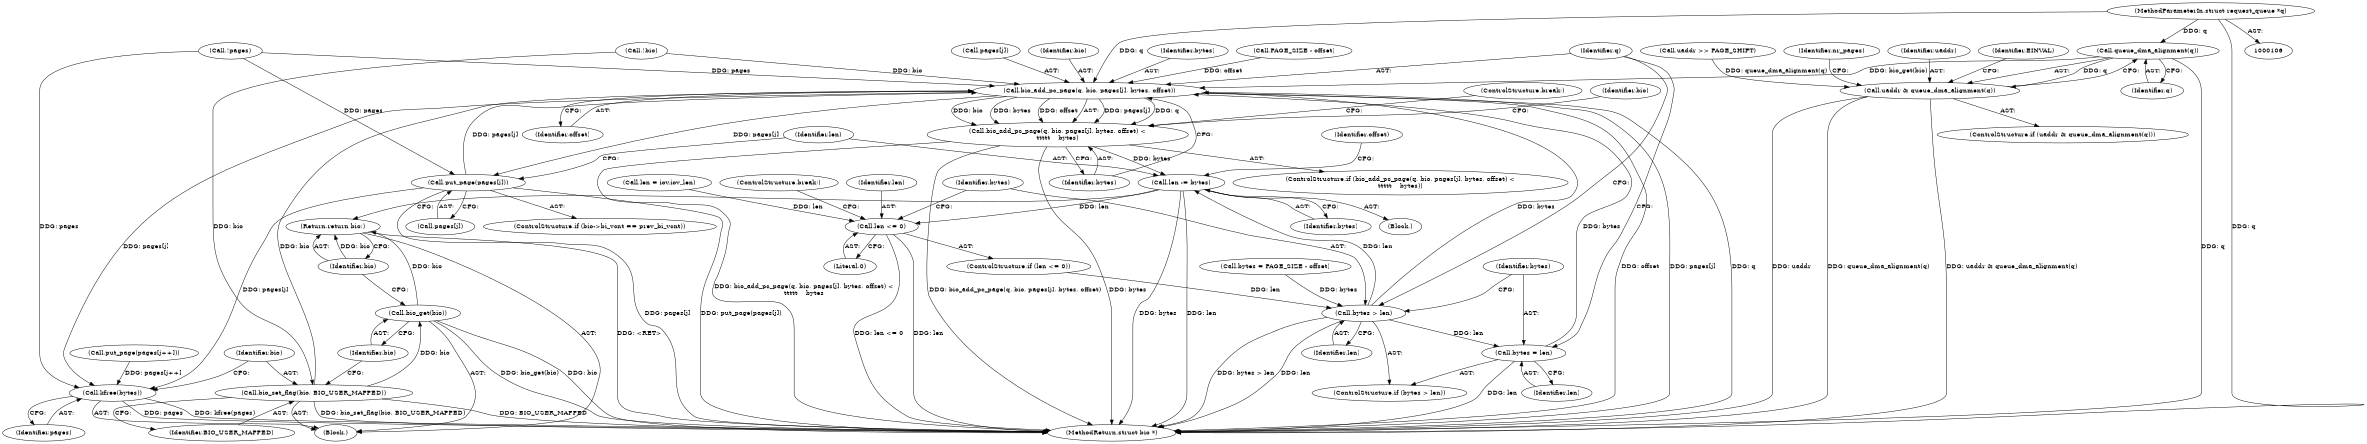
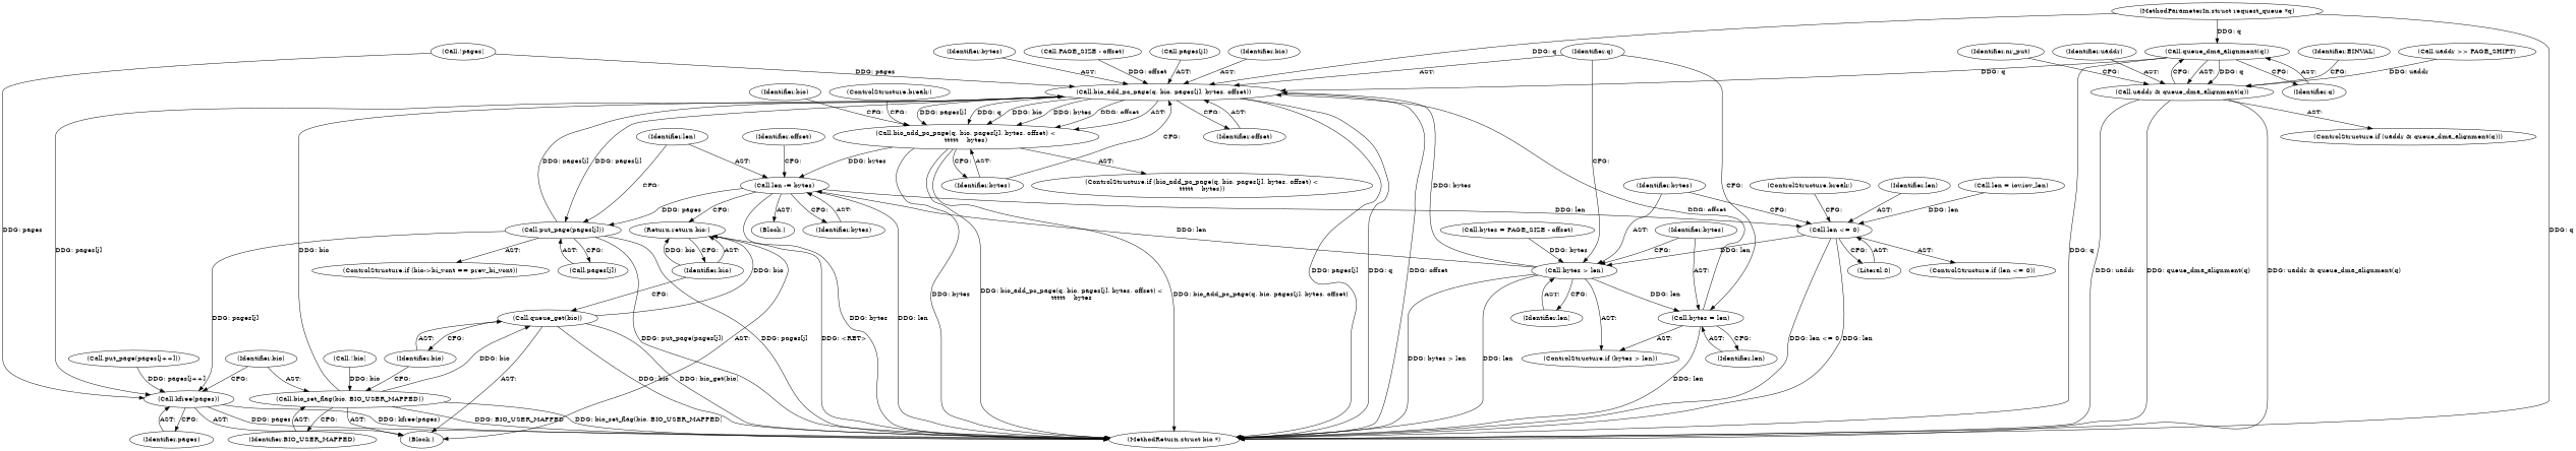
  digraph {
    n1 [label="(MethodParameterIn,struct request_queue *q)"]
    n2 [label="(Call,queue_dma_alignment(q))"]
    n3 [label="(Call,bio_add_pc_page(q, bio, pages[j], bytes, offset))"]
    n4 [label="(MethodReturn,struct bio *)"]
-   1000106
    n6 [label="(Call,uaddr & queue_dma_alignment(q))"]
    n7 [label="(Identifier,q)"]
    n8 [label="(Call,bio_add_pc_page(q, bio, pages[j], bytes, offset) <\n\t\t\t\t\t    bytes)"]
    n9 [label="(Call,put_page(pages[j]))"]
-   n10 [label="(Call,kfree(bytes))"]
+   n10 [label="(Call,kfree(pages))"]
    n11 [label="(Identifier,offset)"]
    n12 [label="(ControlStructure,if (uaddr & queue_dma_alignment(q)))"]
    n13 [label="(Call,len -= bytes)"]
    n14 [label="(Identifier,bytes)"]
    n15 [label="(ControlStructure,if (bio_add_pc_page(q, bio, pages[j], bytes, offset) <\n\t\t\t\t\t    bytes))"]
    n16 [label="(Call,pages[j])"]
    n17 [label="(ControlStructure,if (bio->bi_vcnt == prev_bi_vcnt))"]
    n18 [label="(Block,)"]
    n19 [label="(Identifier,pages)"]
    n20 [label="(Call,bio_set_flag(bio, BIO_USER_MAPPED))"]
-   n21 [label="(Call,bio_get(bio))"]
+   n21 [label="(Call,queue_get(bio))"]
    n22 [label="(Identifier,BIO_USER_MAPPED)"]
    n23 [label="(Call,len <= 0)"]
    n24 [label="(Identifier,bytes)"]
    n25 [label="(Block,)"]
    n26 [label="(Return,return bio;)"]
    n27 [label="(Call,bytes > len)"]
    n28 [label="(Literal,0)"]
    n29 [label="(ControlStructure,if (len <= 0))"]
    n30 [label="(Call,bytes = len)"]
    n31 [label="(Identifier,len)"]
    n32 [label="(ControlStructure,if (bytes > len))"]
    n33 [label="(Identifier,len)"]
    n34 [label="(Identifier,bio)"]
    n35 [label="(Identifier,bio)"]
    n36 [label="(Identifier,q)"]
    n37 [label="(ControlStructure,break;)"]
    n38 [label="(Identifier,bytes)"]
    n39 [label="(Identifier,len)"]
    n40 [label="(ControlStructure,break;)"]
    n41 [label="(Identifier,bio)"]
    n42 [label="(Call,!pages)"]
    n43 [label="(Call,!bio)"]
    n44 [label="(Identifier,bytes)"]
    n45 [label="(Identifier,EINVAL)"]
    n46 [label="(Call,PAGE_SIZE - offset)"]
    n47 [label="(Call,len = iov.iov_len)"]
    n48 [label="(Call,bytes = PAGE_SIZE - offset)"]
    n49 [label="(Call,put_page(pages[j++]))"]
    n50 [label="(Call,uaddr >> PAGE_SHIFT)"]
-   n51 [label="(Identifier,nr_pages)"]
+   n51 [label="(Identifier,nr_put)"]
    n52 [label="(Identifier,bytes)"]
    n53 [label="(Identifier,len)"]
    n54 [label="(Call,pages[j])"]
    n55 [label="(Identifier,offset)"]
    n56 [label="(Identifier,uaddr)"]
    n57 [label="(Identifier,bio)"]
    n58 [label="(Identifier,bio)"]
    n1 -> n2 [label="DDG: q"]
    n1 -> n3 [label="DDG: q"]
    n1 -> n4 [label="DDG: q"]
-   n1 -> 1000106 [label="AST: "]
-   n2 -> n3 [label="DDG: bio_get(bio)"]
+   n2 -> n3 [label="DDG: q"]
    n2 -> n4 [label="DDG: q"]
    n2 -> n6 [label="AST: "]
    n2 -> n6 [label="DDG: q"]
    n2 -> n7 [label="CFG: "]
    n3 -> n4 [label="DDG: offset"]
    n3 -> n4 [label="DDG: pages[j]"]
    n3 -> n4 [label="DDG: q"]
    n3 -> n8 [label="AST: "]
    n3 -> n8 [label="DDG: pages[j]"]
    n3 -> n8 [label="DDG: q"]
    n3 -> n8 [label="DDG: bio"]
    n3 -> n8 [label="DDG: bytes"]
    n3 -> n8 [label="DDG: offset"]
    n3 -> n9 [label="DDG: pages[j]"]
    n3 -> n10 [label="DDG: pages[j]"]
    n3 -> n11 [label="CFG: "]
    n6 -> n2 [label="CFG: "]
    n6 -> n4 [label="DDG: uaddr & queue_dma_alignment(q)"]
    n6 -> n4 [label="DDG: uaddr"]
    n6 -> n4 [label="DDG: queue_dma_alignment(q)"]
    n6 -> n12 [label="AST: "]
    n7 -> n2 [label="AST: "]
    n8 -> n4 [label="DDG: bio_add_pc_page(q, bio, pages[j], bytes, offset)"]
    n8 -> n4 [label="DDG: bytes"]
    n8 -> n4 [label="DDG: bio_add_pc_page(q, bio, pages[j], bytes, offset) <\n\t\t\t\t\t    bytes"]
    n8 -> n13 [label="DDG: bytes"]
    n8 -> n14 [label="CFG: "]
    n8 -> n15 [label="AST: "]
    n9 -> n3 [label="DDG: pages[j]"]
    n9 -> n4 [label="DDG: pages[j]"]
    n9 -> n4 [label="DDG: put_page(pages[j])"]
    n9 -> n10 [label="DDG: pages[j]"]
    n9 -> n16 [label="CFG: "]
    n9 -> n17 [label="AST: "]
    n10 -> n4 [label="DDG: pages"]
    n10 -> n4 [label="DDG: kfree(pages)"]
    n10 -> n18 [label="AST: "]
    n10 -> n19 [label="CFG: "]
    n11 -> n3 [label="AST: "]
    n13 -> n4 [label="DDG: bytes"]
    n13 -> n4 [label="DDG: len"]
    n13 -> n23 [label="DDG: len"]
    n13 -> n24 [label="CFG: "]
    n13 -> n25 [label="AST: "]
    n13 -> n26 [label="CFG: "]
    n14 -> n3 [label="CFG: "]
    n14 -> n8 [label="AST: "]
    n16 -> n9 [label="AST: "]
    n19 -> n10 [label="AST: "]
    n20 -> n3 [label="DDG: bio"]
    n20 -> n4 [label="DDG: BIO_USER_MAPPED"]
    n20 -> n4 [label="DDG: bio_set_flag(bio, BIO_USER_MAPPED)"]
    n20 -> n18 [label="AST: "]
    n20 -> n21 [label="DDG: bio"]
    n20 -> n22 [label="CFG: "]
    n21 -> n4 [label="DDG: bio_get(bio)"]
    n21 -> n4 [label="DDG: bio"]
    n21 -> n18 [label="AST: "]
    n21 -> n26 [label="DDG: bio"]
    n21 -> n34 [label="CFG: "]
    n22 -> n20 [label="AST: "]
    n23 -> n4 [label="DDG: len <= 0"]
    n23 -> n4 [label="DDG: len"]
-   n29 -> n27 [label="DDG: len"]
+   n23 -> n27 [label="DDG: len"]
    n23 -> n28 [label="CFG: "]
    n23 -> n29 [label="AST: "]
    n24 -> n13 [label="AST: "]
    n26 -> n4 [label="DDG: <RET>"]
    n26 -> n18 [label="AST: "]
    n26 -> n35 [label="CFG: "]
    n27 -> n3 [label="DDG: bytes"]
    n27 -> n4 [label="DDG: bytes > len"]
    n27 -> n4 [label="DDG: len"]
    n27 -> n13 [label="DDG: len"]
    n27 -> n30 [label="DDG: len"]
    n27 -> n31 [label="CFG: "]
    n27 -> n32 [label="AST: "]
    n28 -> n23 [label="AST: "]
-   n30 -> n3 [label="DDG: bytes"]
+   n30 -> n3 [label="DDG: offset"]
    n30 -> n4 [label="DDG: len"]
    n30 -> n32 [label="AST: "]
    n30 -> n33 [label="CFG: "]
    n31 -> n27 [label="AST: "]
    n33 -> n30 [label="AST: "]
    n34 -> n20 [label="CFG: "]
    n34 -> n21 [label="AST: "]
    n35 -> n21 [label="CFG: "]
    n35 -> n26 [label="AST: "]
    n35 -> n26 [label="DDG: bio"]
    n36 -> n3 [label="AST: "]
    n36 -> n27 [label="CFG: "]
    n36 -> n30 [label="CFG: "]
    n37 -> n23 [label="CFG: "]
    n38 -> n23 [label="CFG: "]
    n38 -> n27 [label="AST: "]
    n39 -> n23 [label="AST: "]
    n40 -> n8 [label="CFG: "]
    n41 -> n10 [label="CFG: "]
    n41 -> n20 [label="AST: "]
    n42 -> n3 [label="DDG: pages"]
-   n42 -> n9 [label="DDG: pages"]
+   n13 -> n9 [label="DDG: pages"]
    n42 -> n10 [label="DDG: pages"]
-   n43 -> n3 [label="DDG: bio"]
    n43 -> n20 [label="DDG: bio"]
    n44 -> n3 [label="AST: "]
    n45 -> n6 [label="CFG: "]
    n46 -> n3 [label="DDG: offset"]
    n47 -> n23 [label="DDG: len"]
    n48 -> n27 [label="DDG: bytes"]
    n49 -> n10 [label="DDG: pages[j++]"]
-   n50 -> n6 [label="DDG: queue_dma_alignment(q)"]
+   n50 -> n6 [label="DDG: uaddr"]
    n51 -> n6 [label="CFG: "]
    n52 -> n27 [label="CFG: "]
    n52 -> n30 [label="AST: "]
    n53 -> n9 [label="CFG: "]
    n53 -> n13 [label="AST: "]
    n54 -> n3 [label="AST: "]
    n55 -> n13 [label="CFG: "]
    n56 -> n6 [label="AST: "]
    n57 -> n8 [label="CFG: "]
    n58 -> n3 [label="AST: "]
  }
